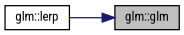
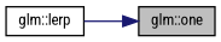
  digraph {
    rankdir=RL
    fontname="Roboto Condensed"
    node [color=black fontname="Roboto Condensed" fontsize=10 shape=record style=filled]
-   n1 [fillcolor=grey75 fontcolor=black height=0.2 label="glm::glm" width=0.4]
+   n1 [fillcolor=grey75 fontcolor=black height=0.2 label="glm::one" width=0.4]
    n2 [fillcolor=white height=0.2 label="glm::lerp" width=0.4]
    n1 -> n2 [color=midnightblue dir=back fontname="Roboto Condensed" fontsize=10 labelfontname=Helvetica labelfontsize=10 style=solid]
  }
